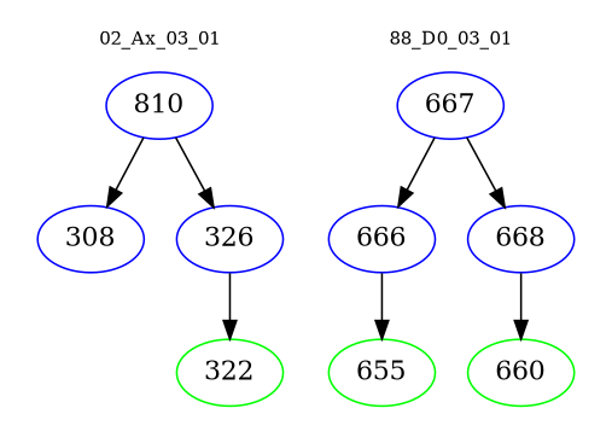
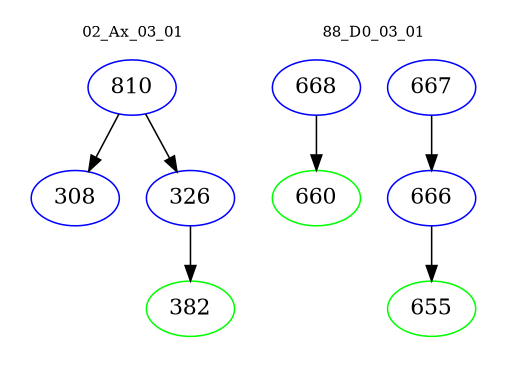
  digraph {
    fontname="DejaVu Serif"
    node [color=blue fontname="DejaVu Serif"]
    edge [color=black fontname="DejaVu Serif"]
    n1 [label=810]
    n2 [label=308]
    n3 [label=326]
-   n4 [color=green label=322]
+   n4 [color=green label=382]
    n5 [label=667]
    n6 [label=666]
    n7 [label=668]
    n8 [color=green label=655]
    n9 [color=green label=660]
    subgraph cluster_1 {
      color=white
      fontsize=10
      label="02_Ax_03_01"
      n1
      n2
      n3
      n4
    }
    subgraph cluster_2 {
      color=white
      fontsize=10
      label="88_D0_03_01"
      n5
      n6
      n7
      n8
      n9
    }
    n1 -> n2
    n1 -> n3
    n3 -> n4
    n5 -> n6
-   n5 -> n7
    n6 -> n8
    n7 -> n9
  }
